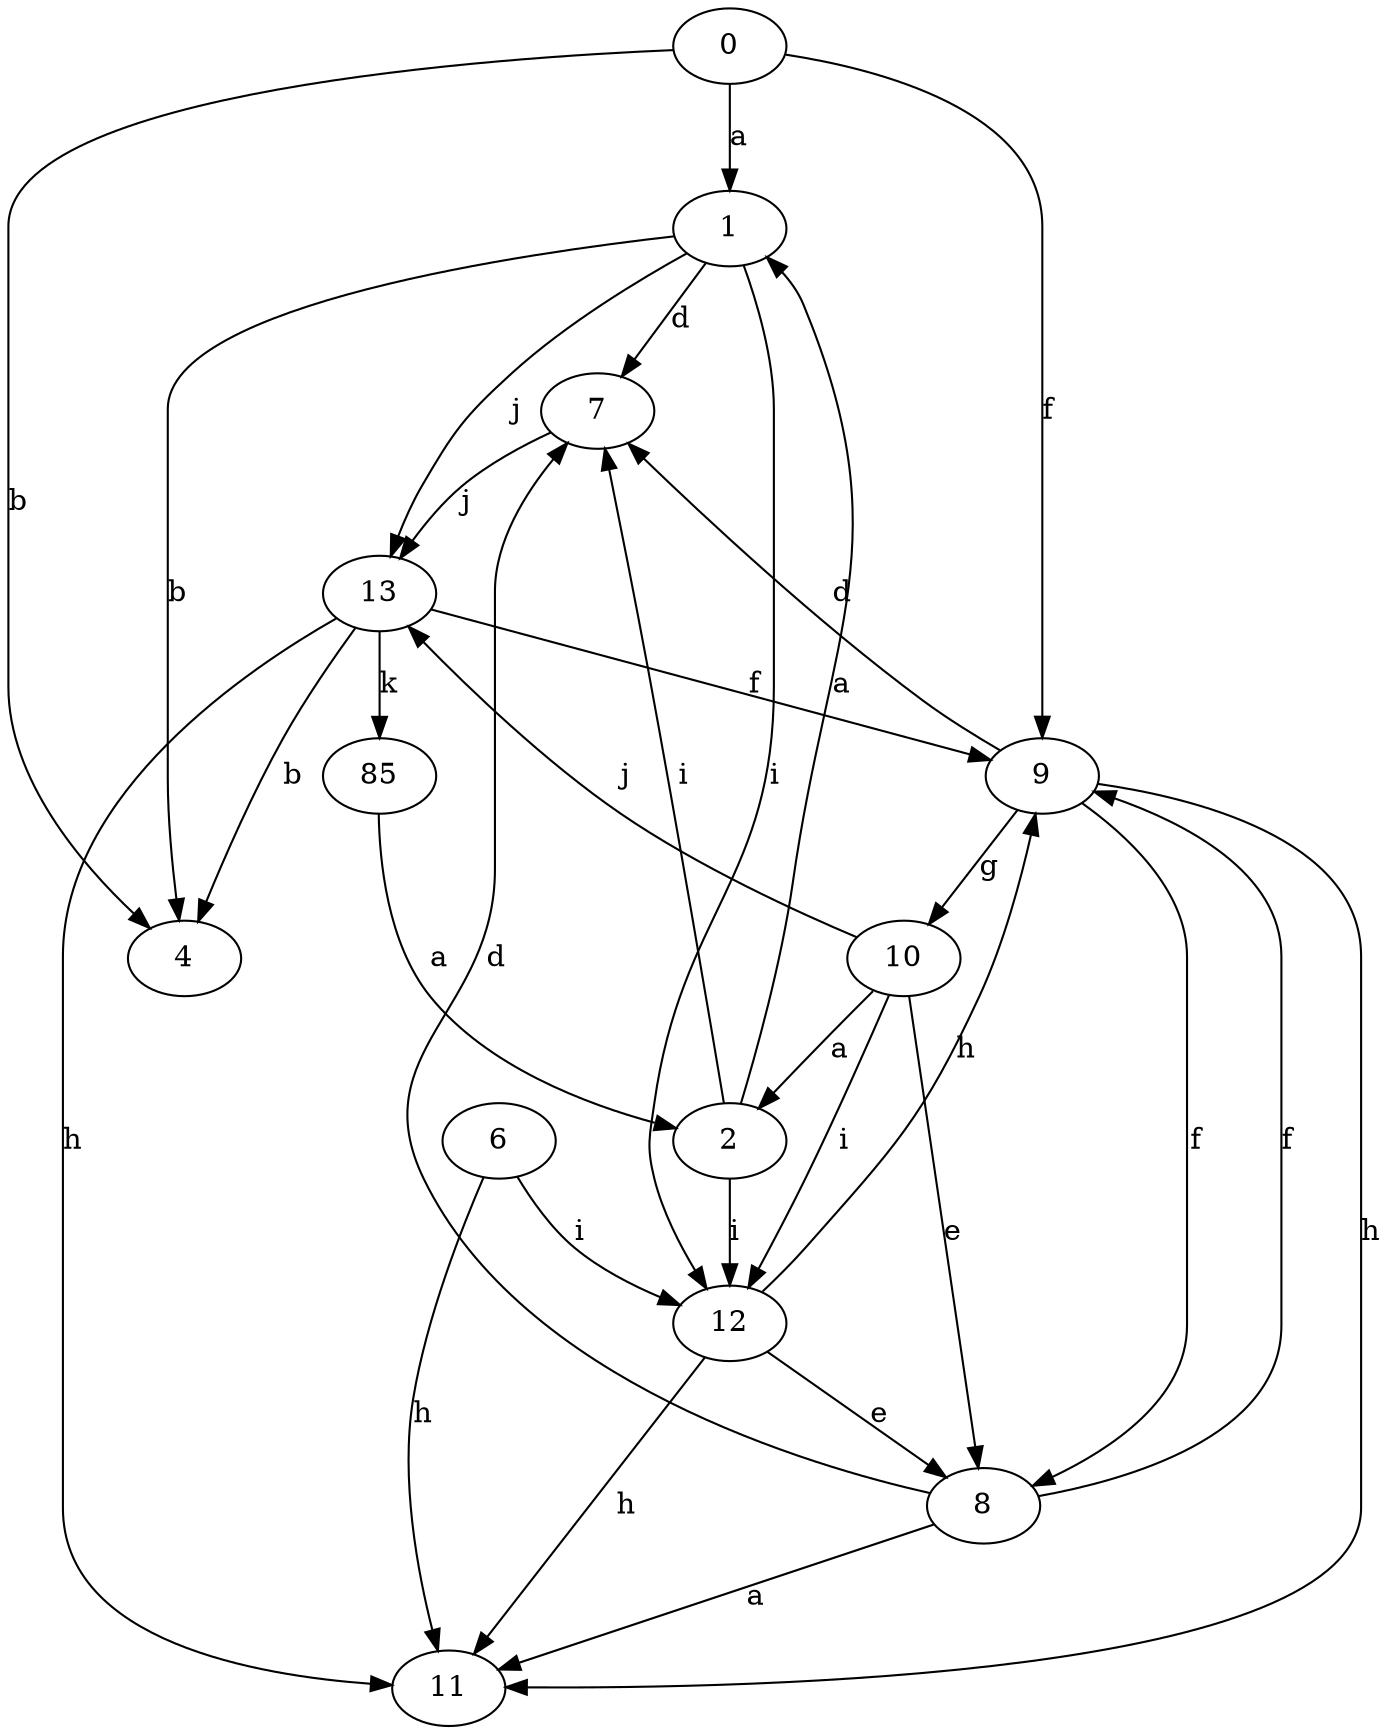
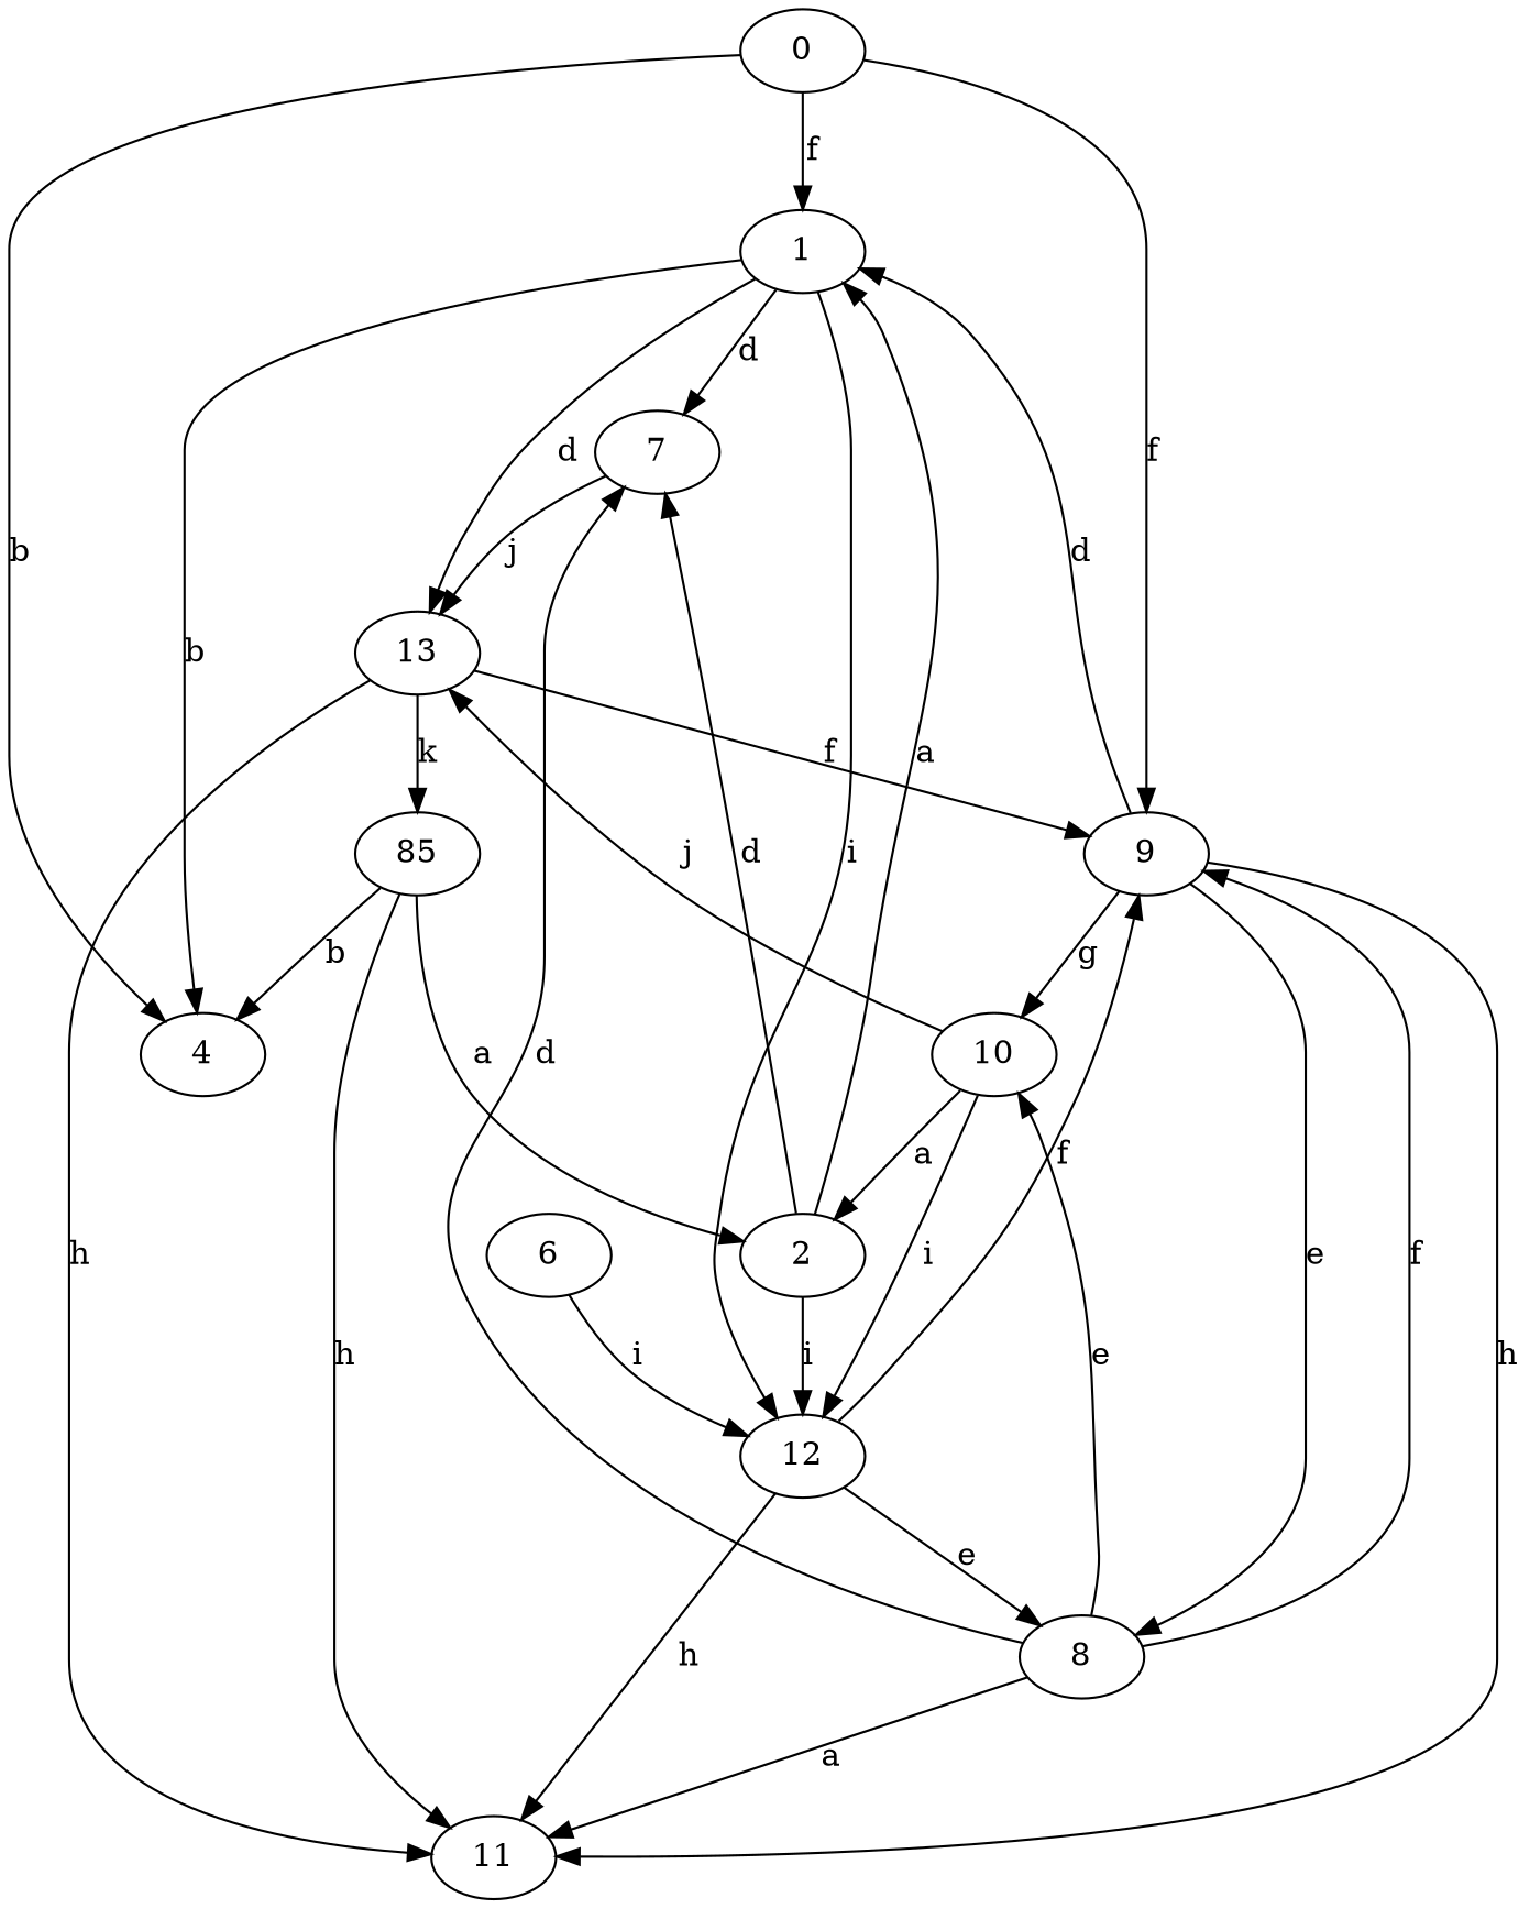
  strict digraph {
    1
    4
    7
    12
    13
    8
    9
    11
    n9 [label=85]
    2
    6
    10
    0
    1 -> 4 [label=b]
    1 -> 7 [label=d]
    1 -> 12 [label=i]
-   1 -> 13 [label=j]
+   1 -> 13 [label=d]
    7 -> 13 [label=j]
    12 -> 8 [label=e]
-   12 -> 9 [label=h]
+   12 -> 9 [label=f]
    12 -> 11 [label=h]
    13 -> 9 [label=f]
    13 -> 11 [label=h]
    13 -> n9 [label=k]
    8 -> 7 [label=d]
    8 -> 9 [label=f]
    8 -> 11 [label=a]
-   9 -> 7 [label=d]
-   9 -> 8 [label=f]
+   9 -> 1 [label=d]
+   9 -> 8 [label=e]
    9 -> 11 [label=h]
    9 -> 10 [label=g]
-   13 -> 4 [label=b]
-   6 -> 11 [label=h]
+   n9 -> 4 [label=b]
+   n9 -> 11 [label=h]
    n9 -> 2 [label=a]
    2 -> 1 [label=a]
-   2 -> 7 [label=i]
+   2 -> 7 [label=d]
    2 -> 12 [label=i]
    6 -> 12 [label=i]
    10 -> 12 [label=i]
    10 -> 13 [label=j]
-   10 -> 8 [label=e]
+   8 -> 10 [label=e]
    10 -> 2 [label=a]
-   0 -> 1 [label=a]
+   0 -> 1 [label=f]
    0 -> 4 [label=b]
    0 -> 9 [label=f]
  }
